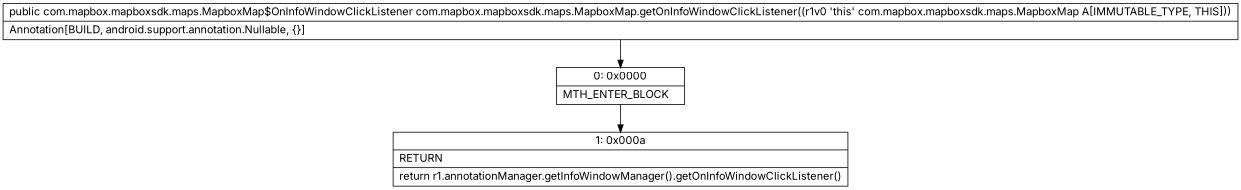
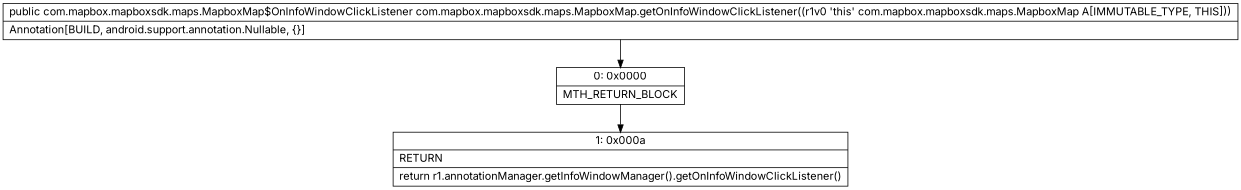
  digraph {
    fontname=Inter
    node [shape=record fontname=Inter]
    edge [fontname=Inter]
-   n1 [label="{0\:\ 0x0000|MTH_ENTER_BLOCK\l}"]
+   n1 [label="{0\:\ 0x0000|MTH_RETURN_BLOCK\l}"]
    n2 [label="{1\:\ 0x000a|RETURN\l|return r1.annotationManager.getInfoWindowManager().getOnInfoWindowClickListener()\l}"]
    n3 [label="{public com.mapbox.mapboxsdk.maps.MapboxMap$OnInfoWindowClickListener com.mapbox.mapboxsdk.maps.MapboxMap.getOnInfoWindowClickListener((r1v0 'this' com.mapbox.mapboxsdk.maps.MapboxMap A[IMMUTABLE_TYPE, THIS]))  | Annotation[BUILD, android.support.annotation.Nullable, \{\}]\l}"]
    n1 -> n2
    n3 -> n1
  }
